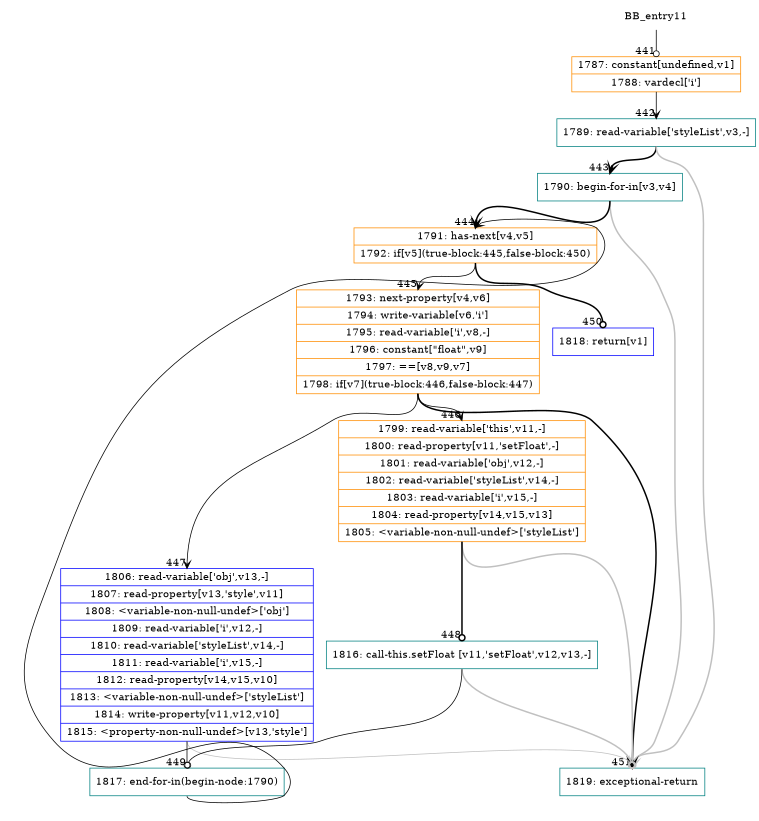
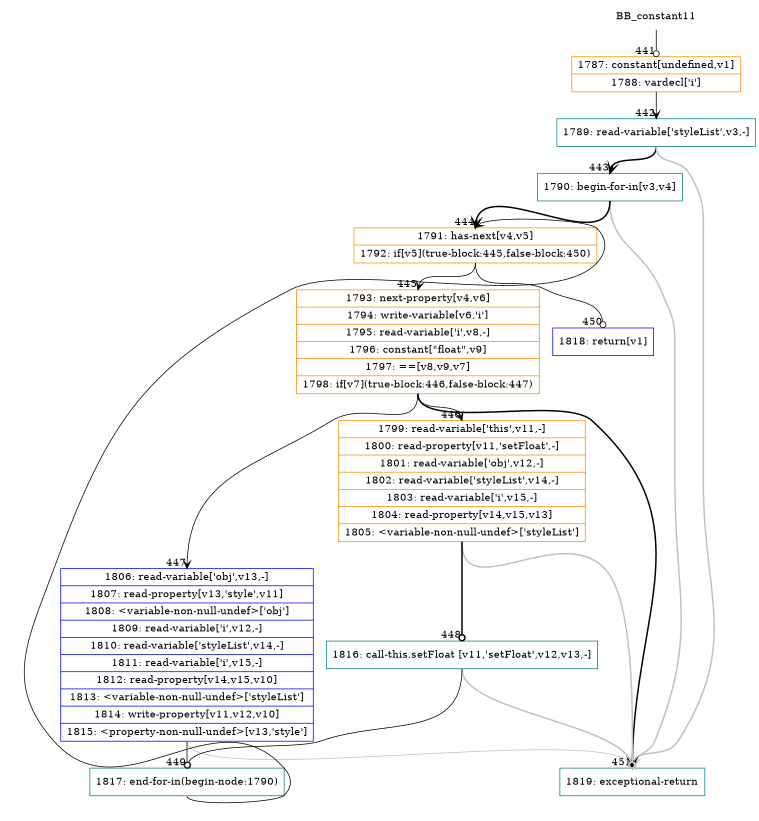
  digraph {
    rankdir=TD
    node [color=teal shape=record]
    edge [arrowhead=odot headport=n style=solid tailport=s]
-   BB_entry11 [color=blue shape=none]
+   BB_entry11 [color=blue shape=none label=BB_constant11]
    n2 [color=darkorange label="{1787: constant[undefined,v1]|1788: vardecl['i']}"]
    n3 [label="{1789: read-variable['styleList',v3,-]}"]
    n4 [label="{1790: begin-for-in[v3,v4]}"]
    n5 [label="{1819: exceptional-return}"]
    n6 [color=darkorange label="{1791: has-next[v4,v5]|1792: if[v5](true-block:445,false-block:450)}"]
    n7 [color=darkorange label="{1793: next-property[v4,v6]|1794: write-variable[v6,'i']|1795: read-variable['i',v8,-]|1796: constant[\"float\",v9]|1797: ==[v8,v9,v7]|1798: if[v7](true-block:446,false-block:447)}"]
    n8 [color=blue label="{1818: return[v1]}"]
    n9 [color=darkorange label="{1799: read-variable['this',v11,-]|1800: read-property[v11,'setFloat',-]|1801: read-variable['obj',v12,-]|1802: read-variable['styleList',v14,-]|1803: read-variable['i',v15,-]|1804: read-property[v14,v15,v13]|1805: \<variable-non-null-undef\>['styleList']}"]
    n10 [color=blue label="{1806: read-variable['obj',v13,-]|1807: read-property[v13,'style',v11]|1808: \<variable-non-null-undef\>['obj']|1809: read-variable['i',v12,-]|1810: read-variable['styleList',v14,-]|1811: read-variable['i',v15,-]|1812: read-property[v14,v15,v10]|1813: \<variable-non-null-undef\>['styleList']|1814: write-property[v11,v12,v10]|1815: \<property-non-null-undef\>[v13,'style']}"]
    n11 [label="{1816: call-this.setFloat [v11,'setFloat',v12,v13,-]}"]
    n12 [label="{1817: end-for-in(begin-node:1790)}"]
    BB_entry11 -> n2 [headlabel="    441"]
    n2 -> n3 [arrowhead=vee headlabel="      442"]
    n3 -> n4 [arrowhead=vee headlabel="      443" style=bold]
    n3 -> n5 [color=gray headlabel="      451" style=bold]
    n4 -> n5 [arrowhead=vee color=gray style=bold]
    n4 -> n6 [arrowhead=vee headlabel="      444" style=bold]
    n6 -> n7 [arrowhead=vee headlabel="      445"]
-   n6 -> n8 [headlabel="      450" style=bold]
+   n6 -> n8 [headlabel="      450"]
    n7 -> n5 [arrowhead=vee color=black style=bold]
    n7 -> n9 [arrowhead=vee headlabel="      446"]
    n7 -> n10 [arrowhead=vee headlabel="      447"]
    n9 -> n5 [color=gray style=bold]
    n9 -> n11 [headlabel="      448" style=bold]
    n10 -> n5 [color=gray]
    n10 -> n12 [headlabel="      449"]
    n11 -> n5 [color=gray style=bold]
    n11 -> n12
    n12 -> n6 [arrowhead=vee]
  }
